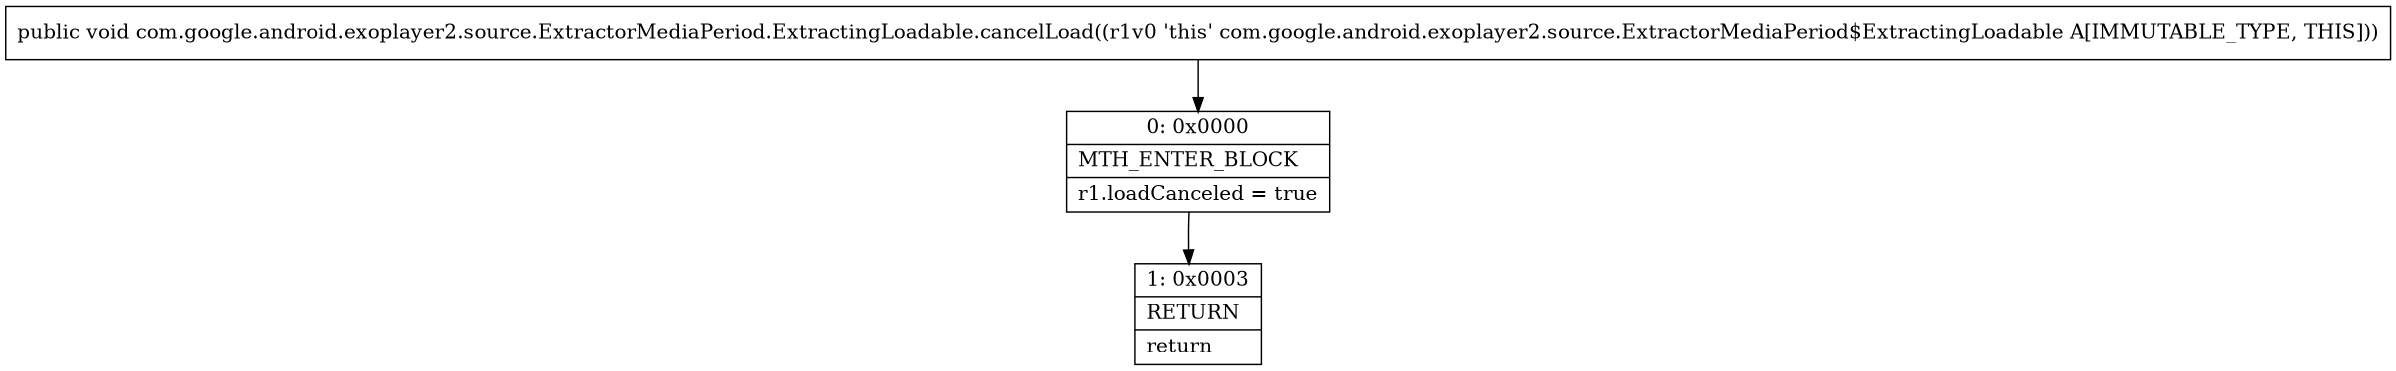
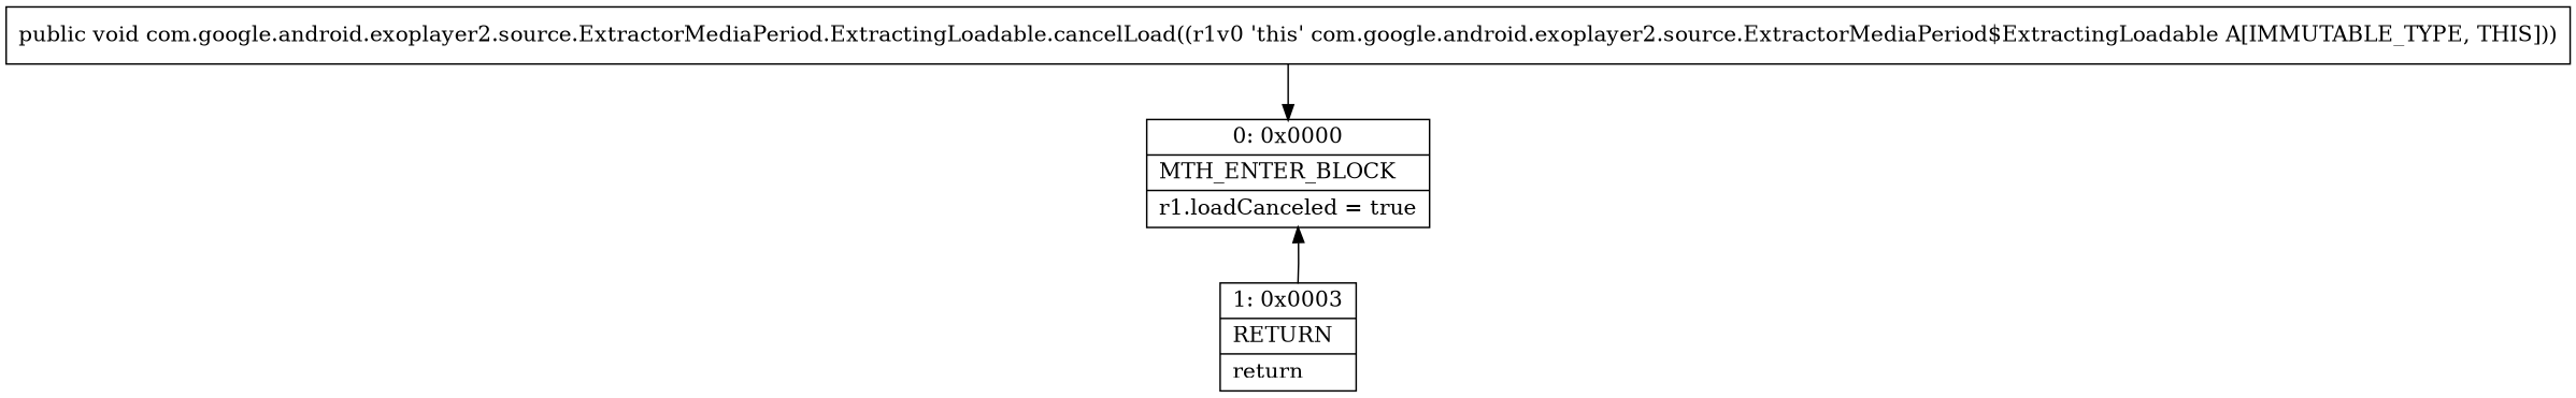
  digraph {
    node [shape=record]
    n1 [label="{0\:\ 0x0000|MTH_ENTER_BLOCK\l|r1.loadCanceled = true\l}"]
    n2 [label="{1\:\ 0x0003|RETURN\l|return\l}"]
    n3 [label="{public void com.google.android.exoplayer2.source.ExtractorMediaPeriod.ExtractingLoadable.cancelLoad((r1v0 'this' com.google.android.exoplayer2.source.ExtractorMediaPeriod$ExtractingLoadable A[IMMUTABLE_TYPE, THIS])) }"]
-   n1 -> n2
+   n2 -> n1
    n3 -> n1
  }
